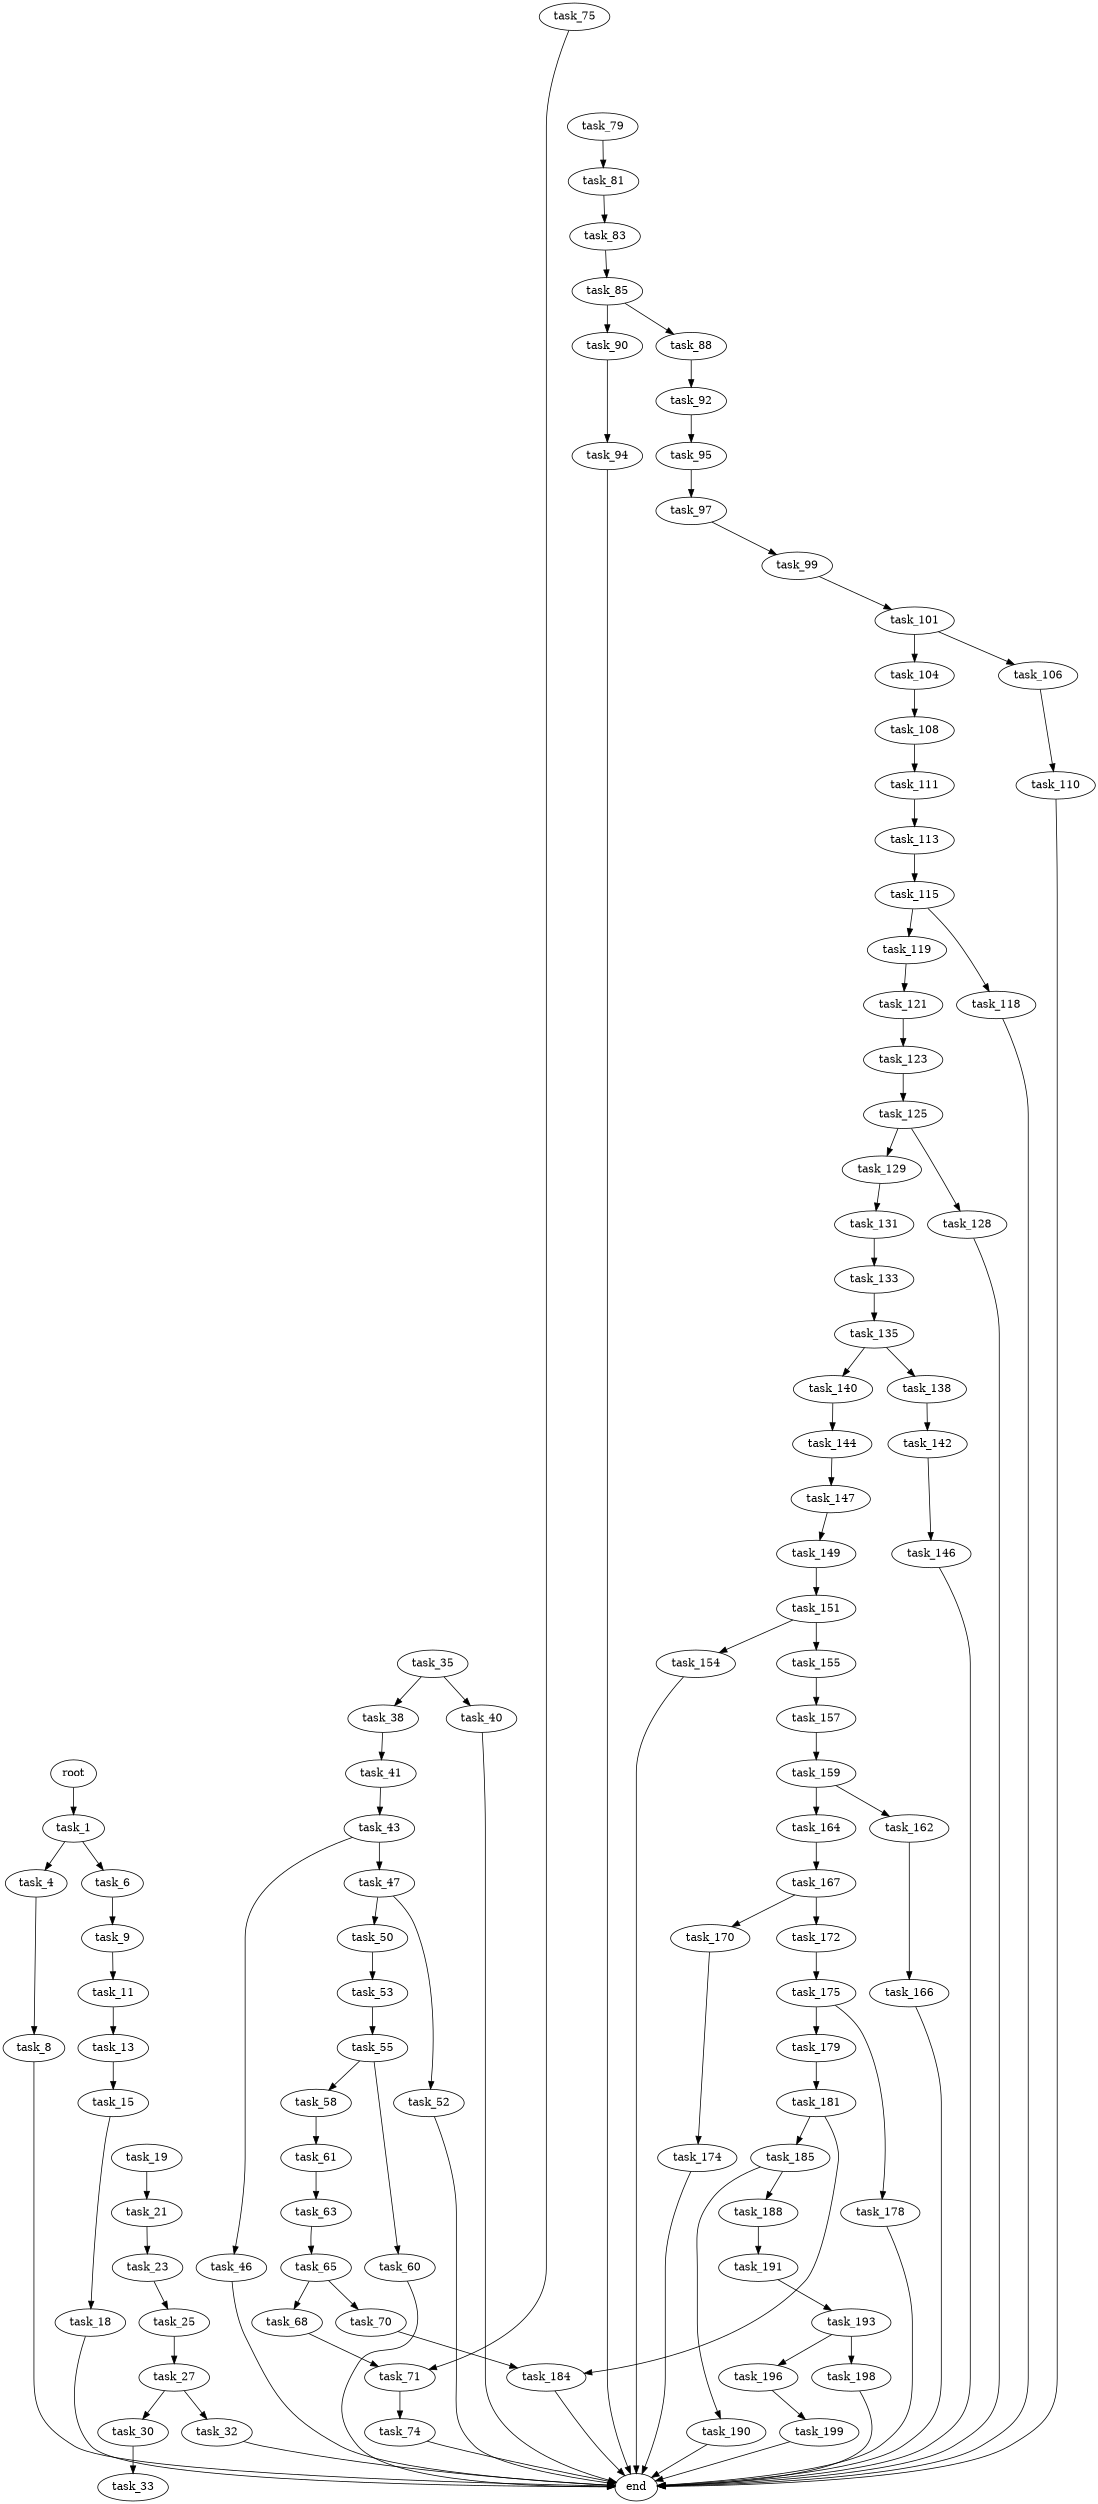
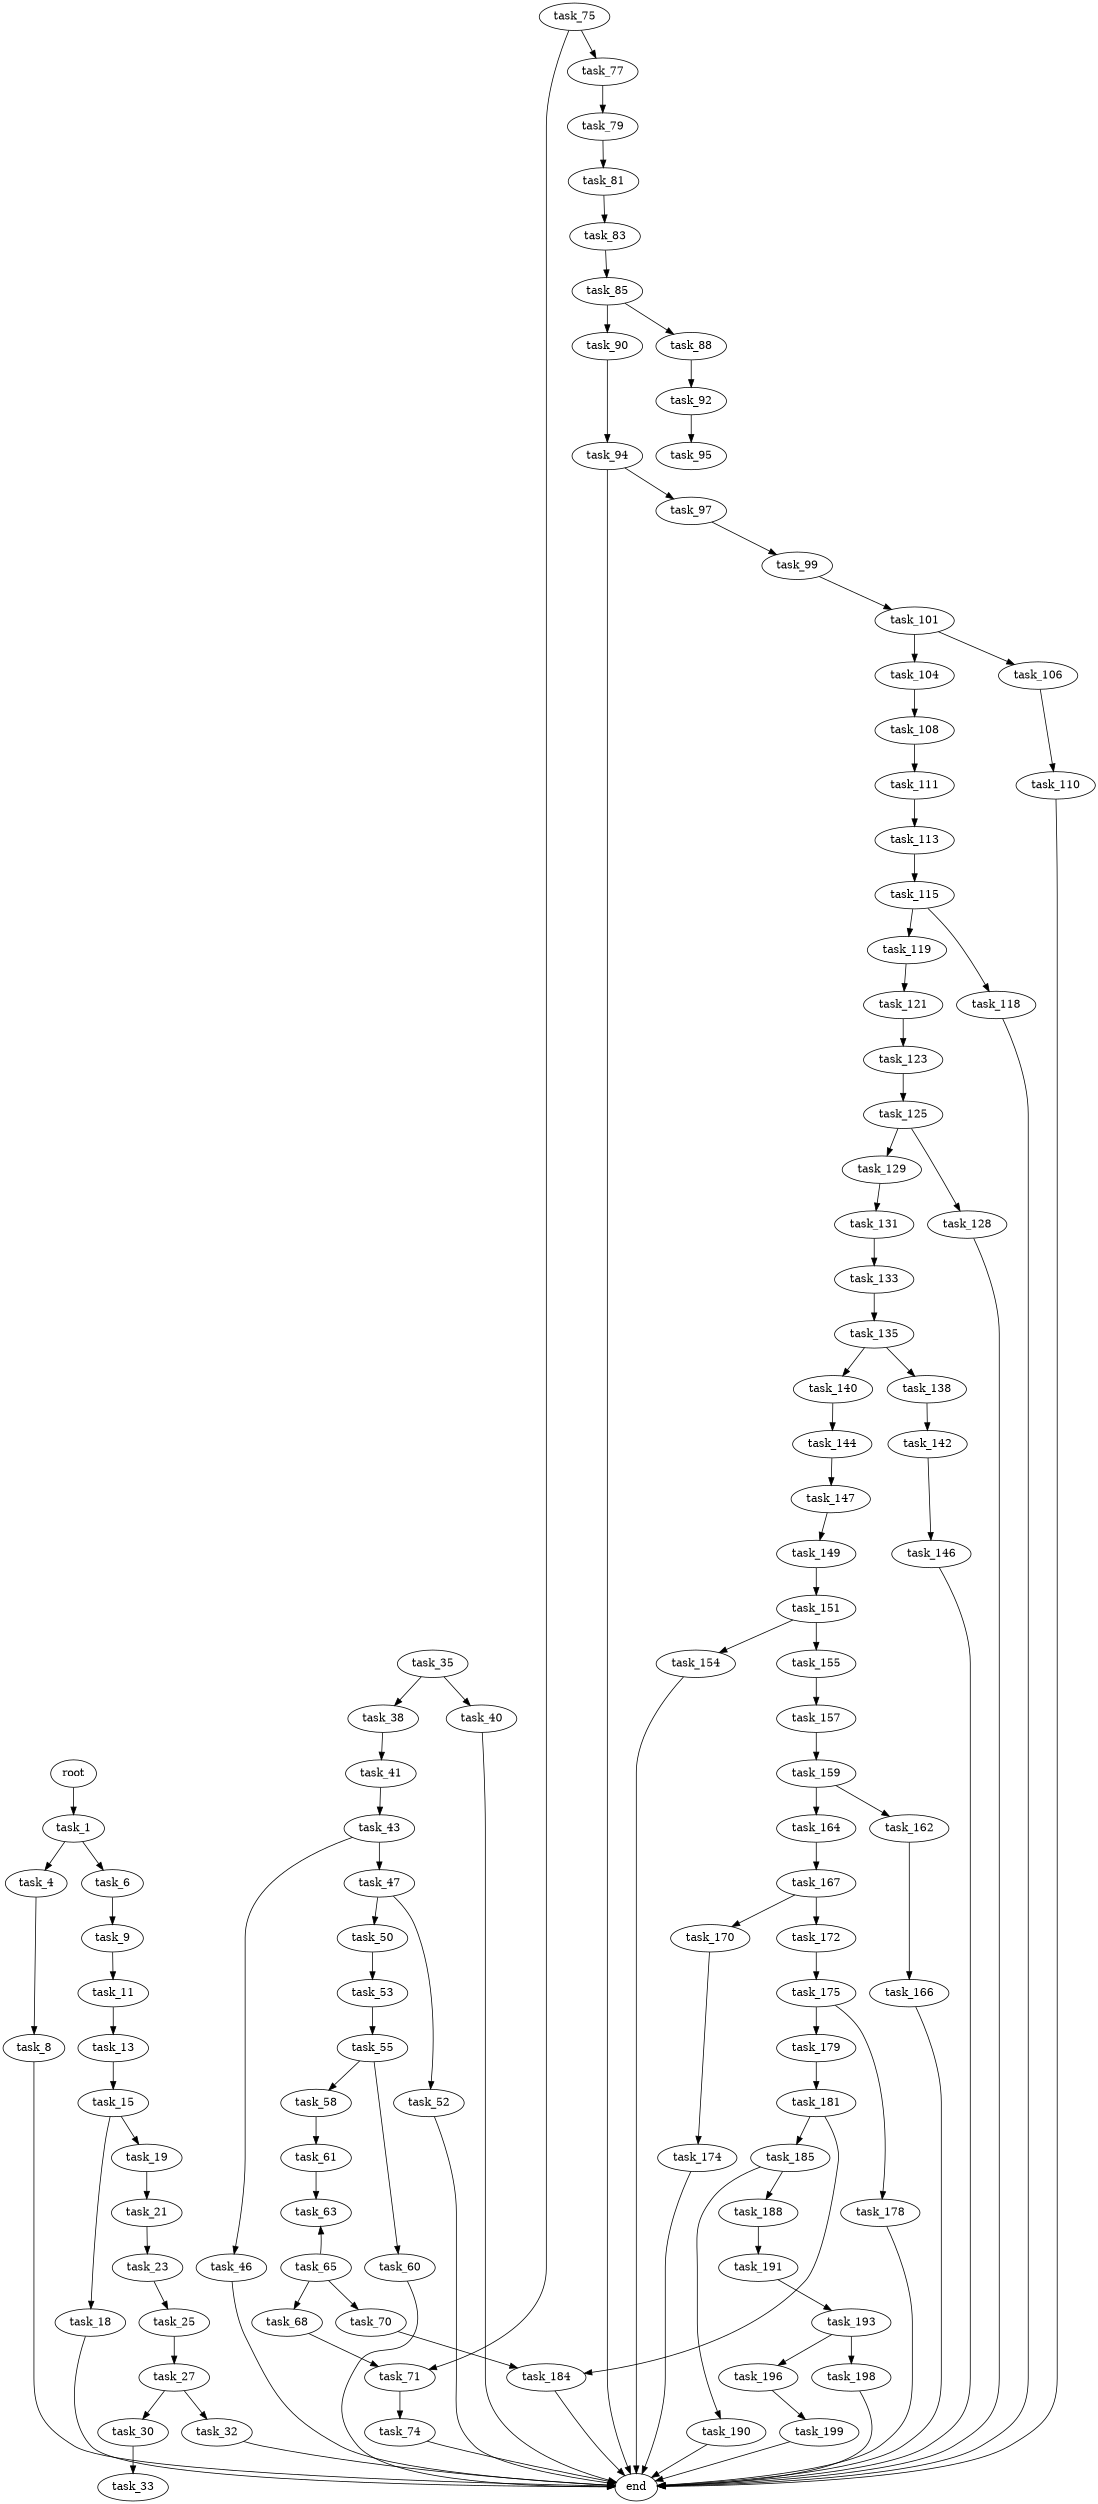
  digraph {
    root
    task_1
    task_4
    task_6
    task_8
    task_9
    end
    task_11
    task_13
    task_15
    task_18
    task_19
    task_21
    task_23
    task_25
    task_27
    task_30
    task_32
    task_33
    task_35
    task_38
    task_40
    task_41
    task_43
    task_46
    task_47
    task_50
    task_52
    task_53
    task_55
    task_58
    task_60
    task_61
    task_63
    task_65
    task_68
    task_70
    task_71
    task_184
    task_74
    task_75
+   task_77
    task_79
    task_81
    task_83
    task_85
    task_88
    task_90
    task_92
    task_94
    task_95
    task_97
    task_99
    task_101
    task_104
    task_106
    task_108
    task_110
    task_111
    task_113
    task_115
    task_118
    task_119
    task_121
    task_123
    task_125
    task_128
    task_129
    task_131
    task_133
    task_135
    task_138
    task_140
    task_142
    task_144
    task_146
    task_147
    task_149
    task_151
    task_154
    task_155
    task_157
    task_159
    task_162
    task_164
    task_166
    task_167
    task_170
    task_172
    task_174
    task_175
    task_178
    task_179
    task_181
    task_185
    task_188
    task_190
    task_191
    task_193
    task_196
    task_198
    task_199
    root -> task_1
    task_1 -> task_4
    task_1 -> task_6
    task_4 -> task_8
    task_6 -> task_9
    task_8 -> end
    task_9 -> task_11
    task_11 -> task_13
    task_13 -> task_15
    task_15 -> task_18
+   task_15 -> task_19
    task_18 -> end
    task_19 -> task_21
    task_21 -> task_23
    task_23 -> task_25
    task_25 -> task_27
    task_27 -> task_30
    task_27 -> task_32
    task_30 -> task_33
    task_32 -> end
    task_35 -> task_38
    task_35 -> task_40
    task_38 -> task_41
    task_40 -> end
    task_41 -> task_43
    task_43 -> task_46
    task_43 -> task_47
    task_46 -> end
    task_47 -> task_50
    task_47 -> task_52
    task_50 -> task_53
    task_52 -> end
    task_53 -> task_55
    task_55 -> task_58
    task_55 -> task_60
    task_58 -> task_61
    task_60 -> end
    task_61 -> task_63
-   task_63 -> task_65
+   task_65 -> task_63
    task_65 -> task_68
    task_65 -> task_70
    task_68 -> task_71
    task_70 -> task_184
    task_71 -> task_74
    task_184 -> end
    task_74 -> end
    task_75 -> task_71
+   task_75 -> task_77
+   task_77 -> task_79
    task_79 -> task_81
    task_81 -> task_83
    task_83 -> task_85
    task_85 -> task_88
    task_85 -> task_90
    task_88 -> task_92
    task_90 -> task_94
    task_92 -> task_95
    task_94 -> end
-   task_95 -> task_97
+   task_94 -> task_97
    task_97 -> task_99
    task_99 -> task_101
    task_101 -> task_104
    task_101 -> task_106
    task_104 -> task_108
    task_106 -> task_110
    task_108 -> task_111
    task_110 -> end
    task_111 -> task_113
    task_113 -> task_115
    task_115 -> task_118
    task_115 -> task_119
    task_118 -> end
    task_119 -> task_121
    task_121 -> task_123
    task_123 -> task_125
    task_125 -> task_128
    task_125 -> task_129
    task_128 -> end
    task_129 -> task_131
    task_131 -> task_133
    task_133 -> task_135
    task_135 -> task_138
    task_135 -> task_140
    task_138 -> task_142
    task_140 -> task_144
    task_142 -> task_146
    task_144 -> task_147
    task_146 -> end
    task_147 -> task_149
    task_149 -> task_151
    task_151 -> task_154
    task_151 -> task_155
    task_154 -> end
    task_155 -> task_157
    task_157 -> task_159
    task_159 -> task_162
    task_159 -> task_164
    task_162 -> task_166
    task_164 -> task_167
    task_166 -> end
    task_167 -> task_170
    task_167 -> task_172
    task_170 -> task_174
    task_172 -> task_175
    task_174 -> end
    task_175 -> task_178
    task_175 -> task_179
    task_178 -> end
    task_179 -> task_181
    task_181 -> task_184
    task_181 -> task_185
    task_185 -> task_188
    task_185 -> task_190
    task_188 -> task_191
    task_190 -> end
    task_191 -> task_193
    task_193 -> task_196
    task_193 -> task_198
    task_196 -> task_199
    task_198 -> end
    task_199 -> end
  }
